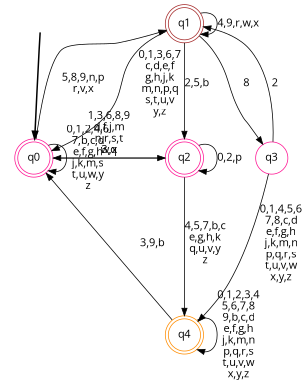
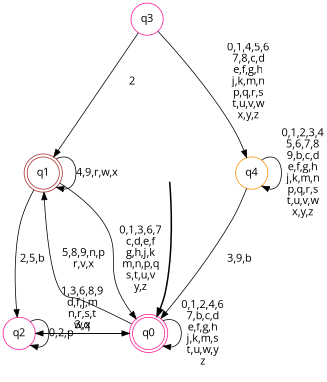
  digraph {
    fontname="Open Sans"
    rankdir=TB
    node [fontname="Open Sans" shape=circle style="rounded,filled" color=deeppink fillcolor=white]
    edge [fontname="Open Sans"]
    __start0 [height=0 shape=none style=invis width=0 color="" fillcolor=""]
    n2 [label=q0 shape=doublecircle]
    n3 [color=brown label=q1 shape=doublecircle]
-   n4 [label=q2 shape=doublecircle style=filled]
+   n4 [label=q2 style=filled]
    n5 [label=q3]
-   n6 [color=darkorange label=q4 shape=doublecircle style=filled]
+   n6 [color=darkorange label=q4 style=filled]
    subgraph cluster_1 {
      nodesep=0.15
      ranksep=0.15
      style=invis
      __start0
      n2
    }
    __start0 -> n2 [penwidth=2]
    n2 -> n2 [label="0,1,2,4,6\n7,b,c,d\ne,f,g,h\nj,k,m,s\nt,u,w,y\nz"]
    n2 -> n3 [label="5,8,9,n,p\nr,v,x"]
    n2 -> n4 [label="3,q"]
    n3 -> n2 [label="0,1,3,6,7\nc,d,e,f\ng,h,j,k\nm,n,p,q\ns,t,u,v\ny,z"]
    n3 -> n3 [label="4,9,r,w,x"]
    n3 -> n4 [label="2,5,b"]
-   n3 -> n5 [label=8]
    n4 -> n2 [label="1,3,6,8,9\nd,f,j,m\nn,r,s,t\nw,x"]
    n4 -> n4 [label="0,2,p"]
-   n4 -> n6 [label="4,5,7,b,c\ne,g,h,k\nq,u,v,y\nz"]
    n5 -> n3 [label=2]
    n5 -> n6 [label="0,1,4,5,6\n7,8,c,d\ne,f,g,h\nj,k,m,n\np,q,r,s\nt,u,v,w\nx,y,z"]
    n6 -> n2 [label="3,9,b"]
    n6 -> n6 [label="0,1,2,3,4\n5,6,7,8\n9,b,c,d\ne,f,g,h\nj,k,m,n\np,q,r,s\nt,u,v,w\nx,y,z"]
  }
